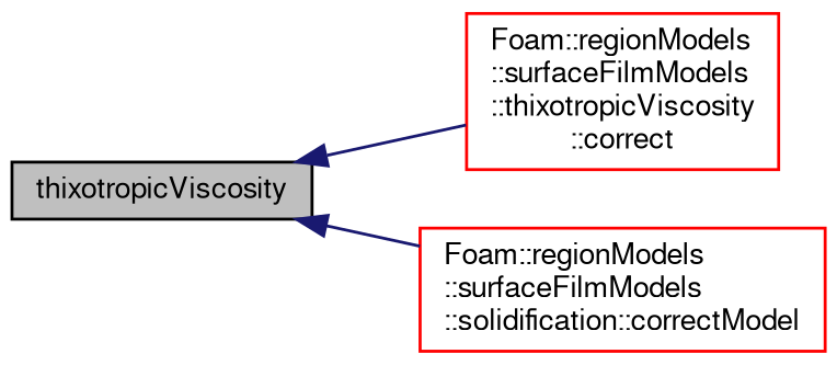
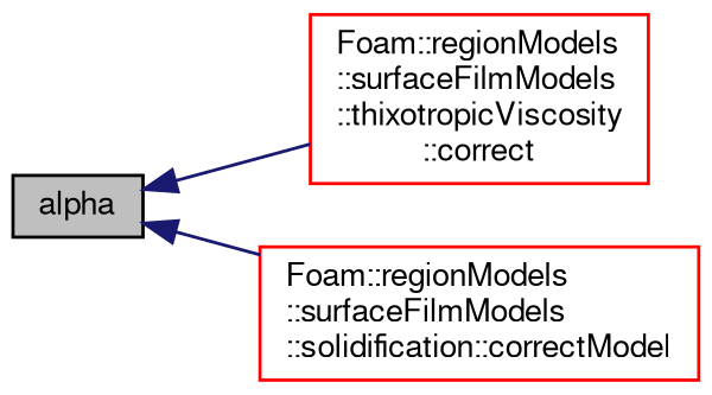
  digraph {
    rankdir=LR
    node [color=red fontname=FreeSans fontsize=10 shape=record]
    edge [color=midnightblue dir=back fontname=FreeSans fontsize=10 labelfontname=FreeSans labelfontsize=10 style=solid]
-   n1 [color=black fillcolor=grey75 fontcolor=black height=0.2 label=thixotropicViscosity style=filled width=0.4]
+   n1 [color=black fillcolor=grey75 fontcolor=black height=0.2 label=alpha style=filled width=0.4]
    n2 [height=0.2 label="Foam::regionModels\l::surfaceFilmModels\l::thixotropicViscosity\l::correct" width=0.4]
    n3 [height=0.2 label="Foam::regionModels\l::surfaceFilmModels\l::solidification::correctModel" width=0.4]
    n1 -> n2
    n1 -> n3
  }
